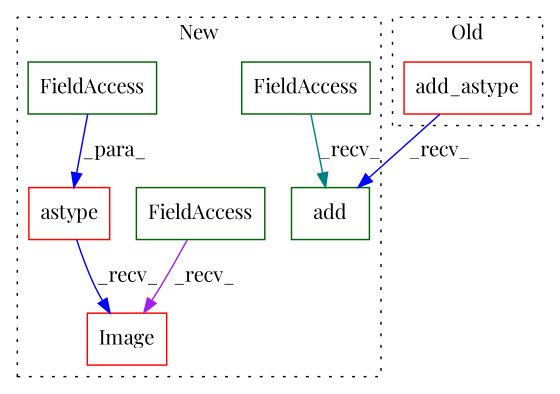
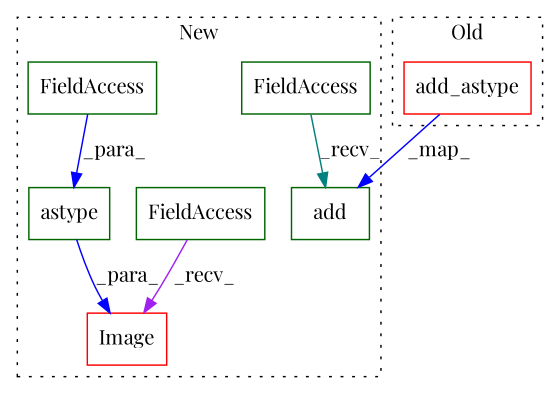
  digraph {
    fontname="Playfair Display"
    node [a=32 color=darkgreen fontname="Playfair Display" shape=box]
    edge [color=blue fontname="Playfair Display"]
    n1 [l="4,1" label=add s="33718,33754"]
    n2 [a=22 l=19 label=FieldAccess s=33698]
    n3 [color=red l="6,1" label=Image s="33651,33689"]
    n4 [a=22 l=20 label=FieldAccess s=33630]
-   n5 [color=red l="7,1" label=astype s="33671,33682"]
+   n5 [l="7,1" label=astype s="33671,33682"]
    n6 [a=22 l=4 label=FieldAccess s=33678]
    n7 [color=red l="12,1" label=add_astype s="33578,33628"]
    subgraph cluster_1 {
      label=New
      style=dotted
      n1
      n2
      n3
      n4
      n5
      n6
    }
    subgraph cluster_2 {
      label=Old
      style=dotted
      n7
    }
    n2 -> n1 [color=teal label=_recv_]
    n4 -> n3 [color=purple label=_recv_]
-   n5 -> n3 [label=_recv_]
+   n5 -> n3 [label=_para_]
    n6 -> n5 [label=_para_]
-   n7 -> n1 [label=_recv_]
+   n7 -> n1 [label=_map_]
  }
